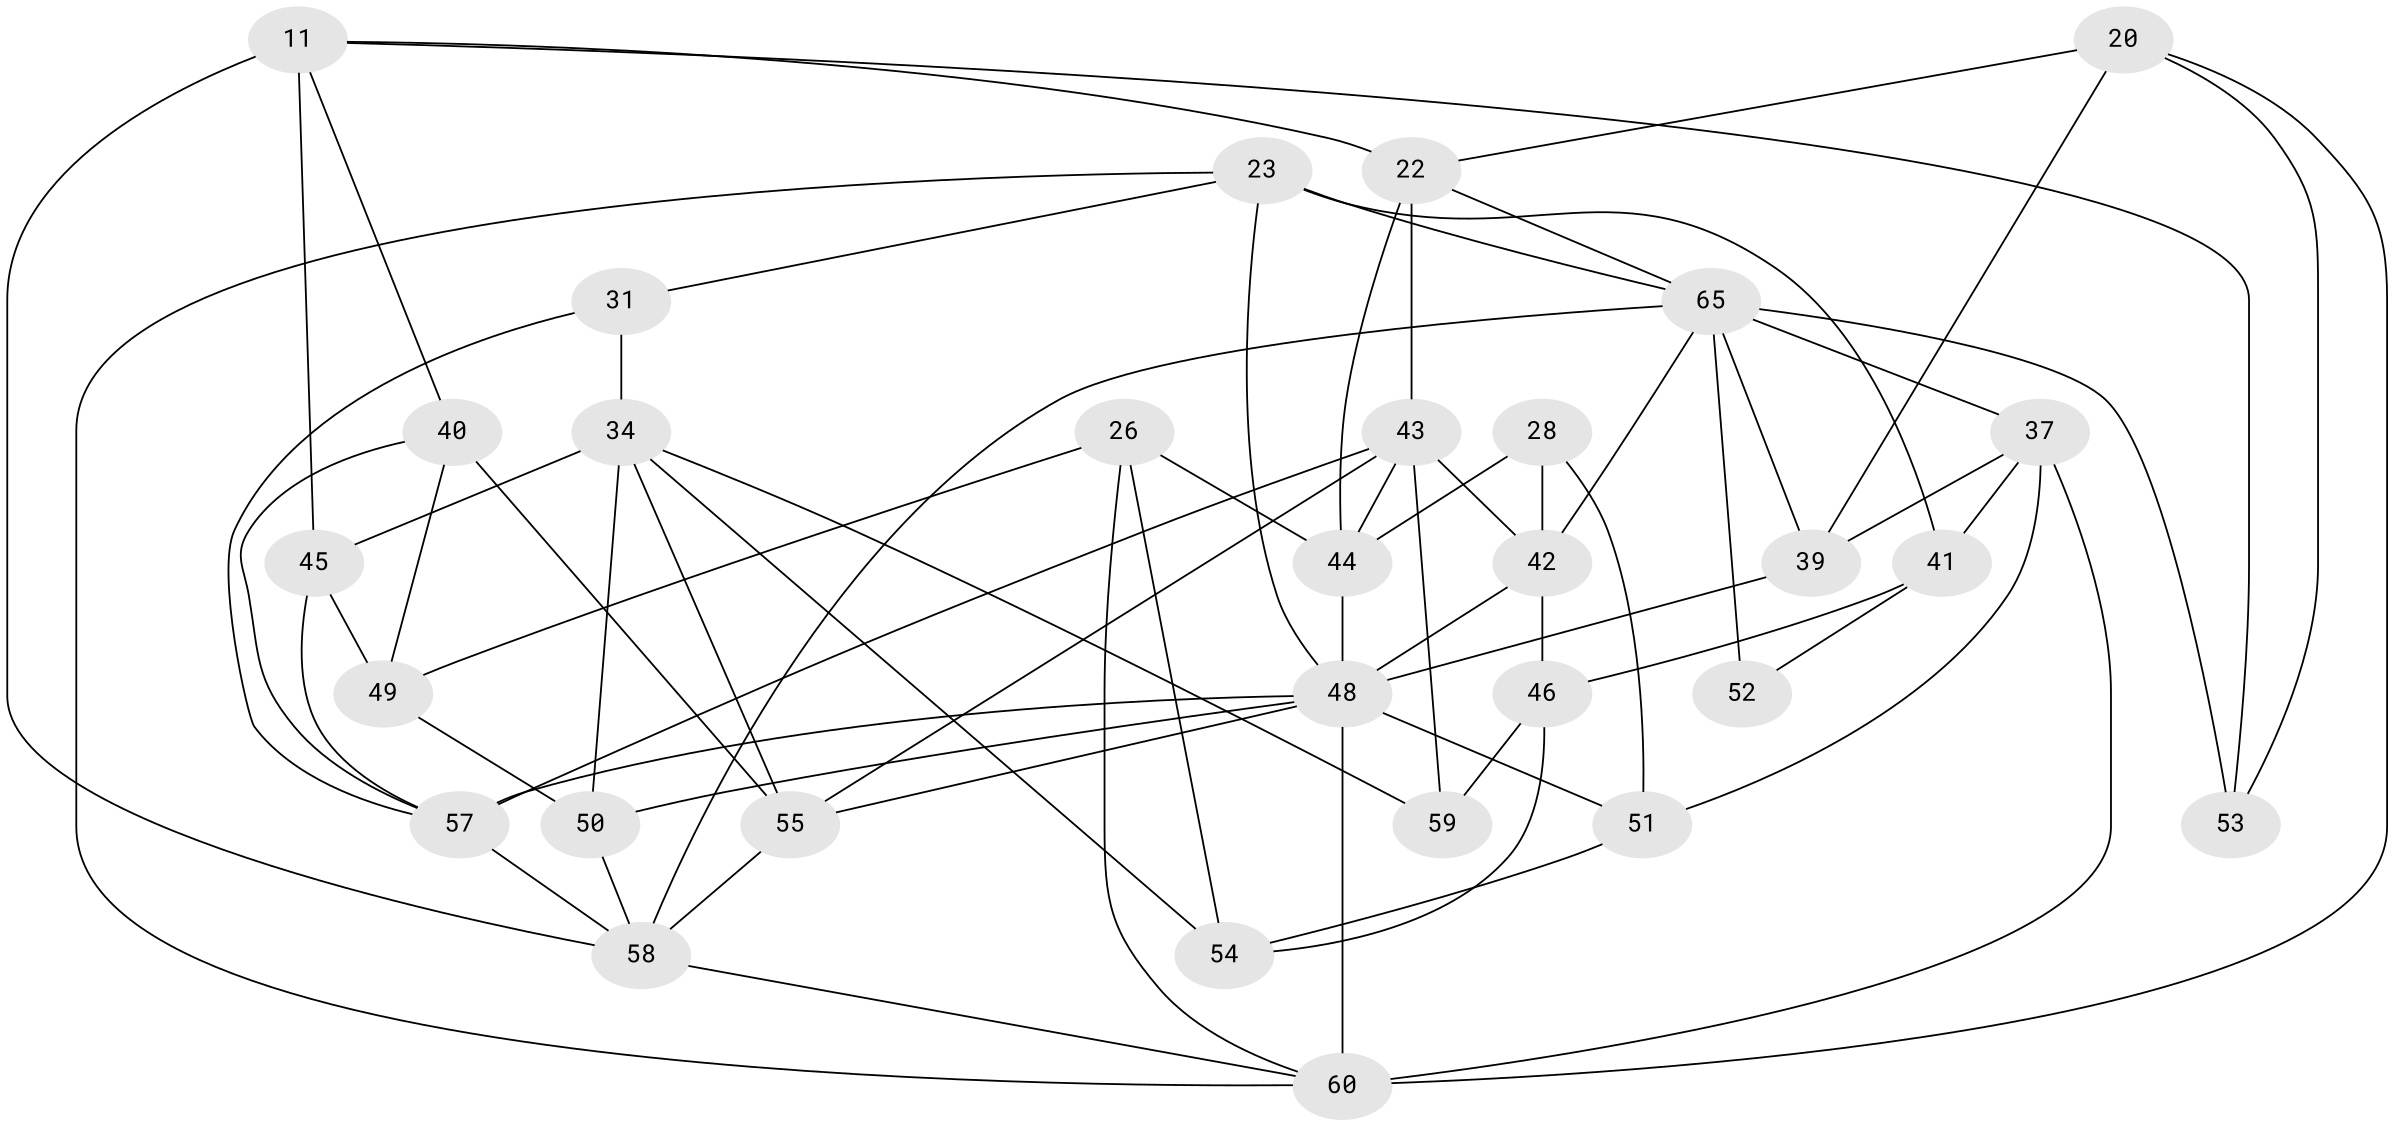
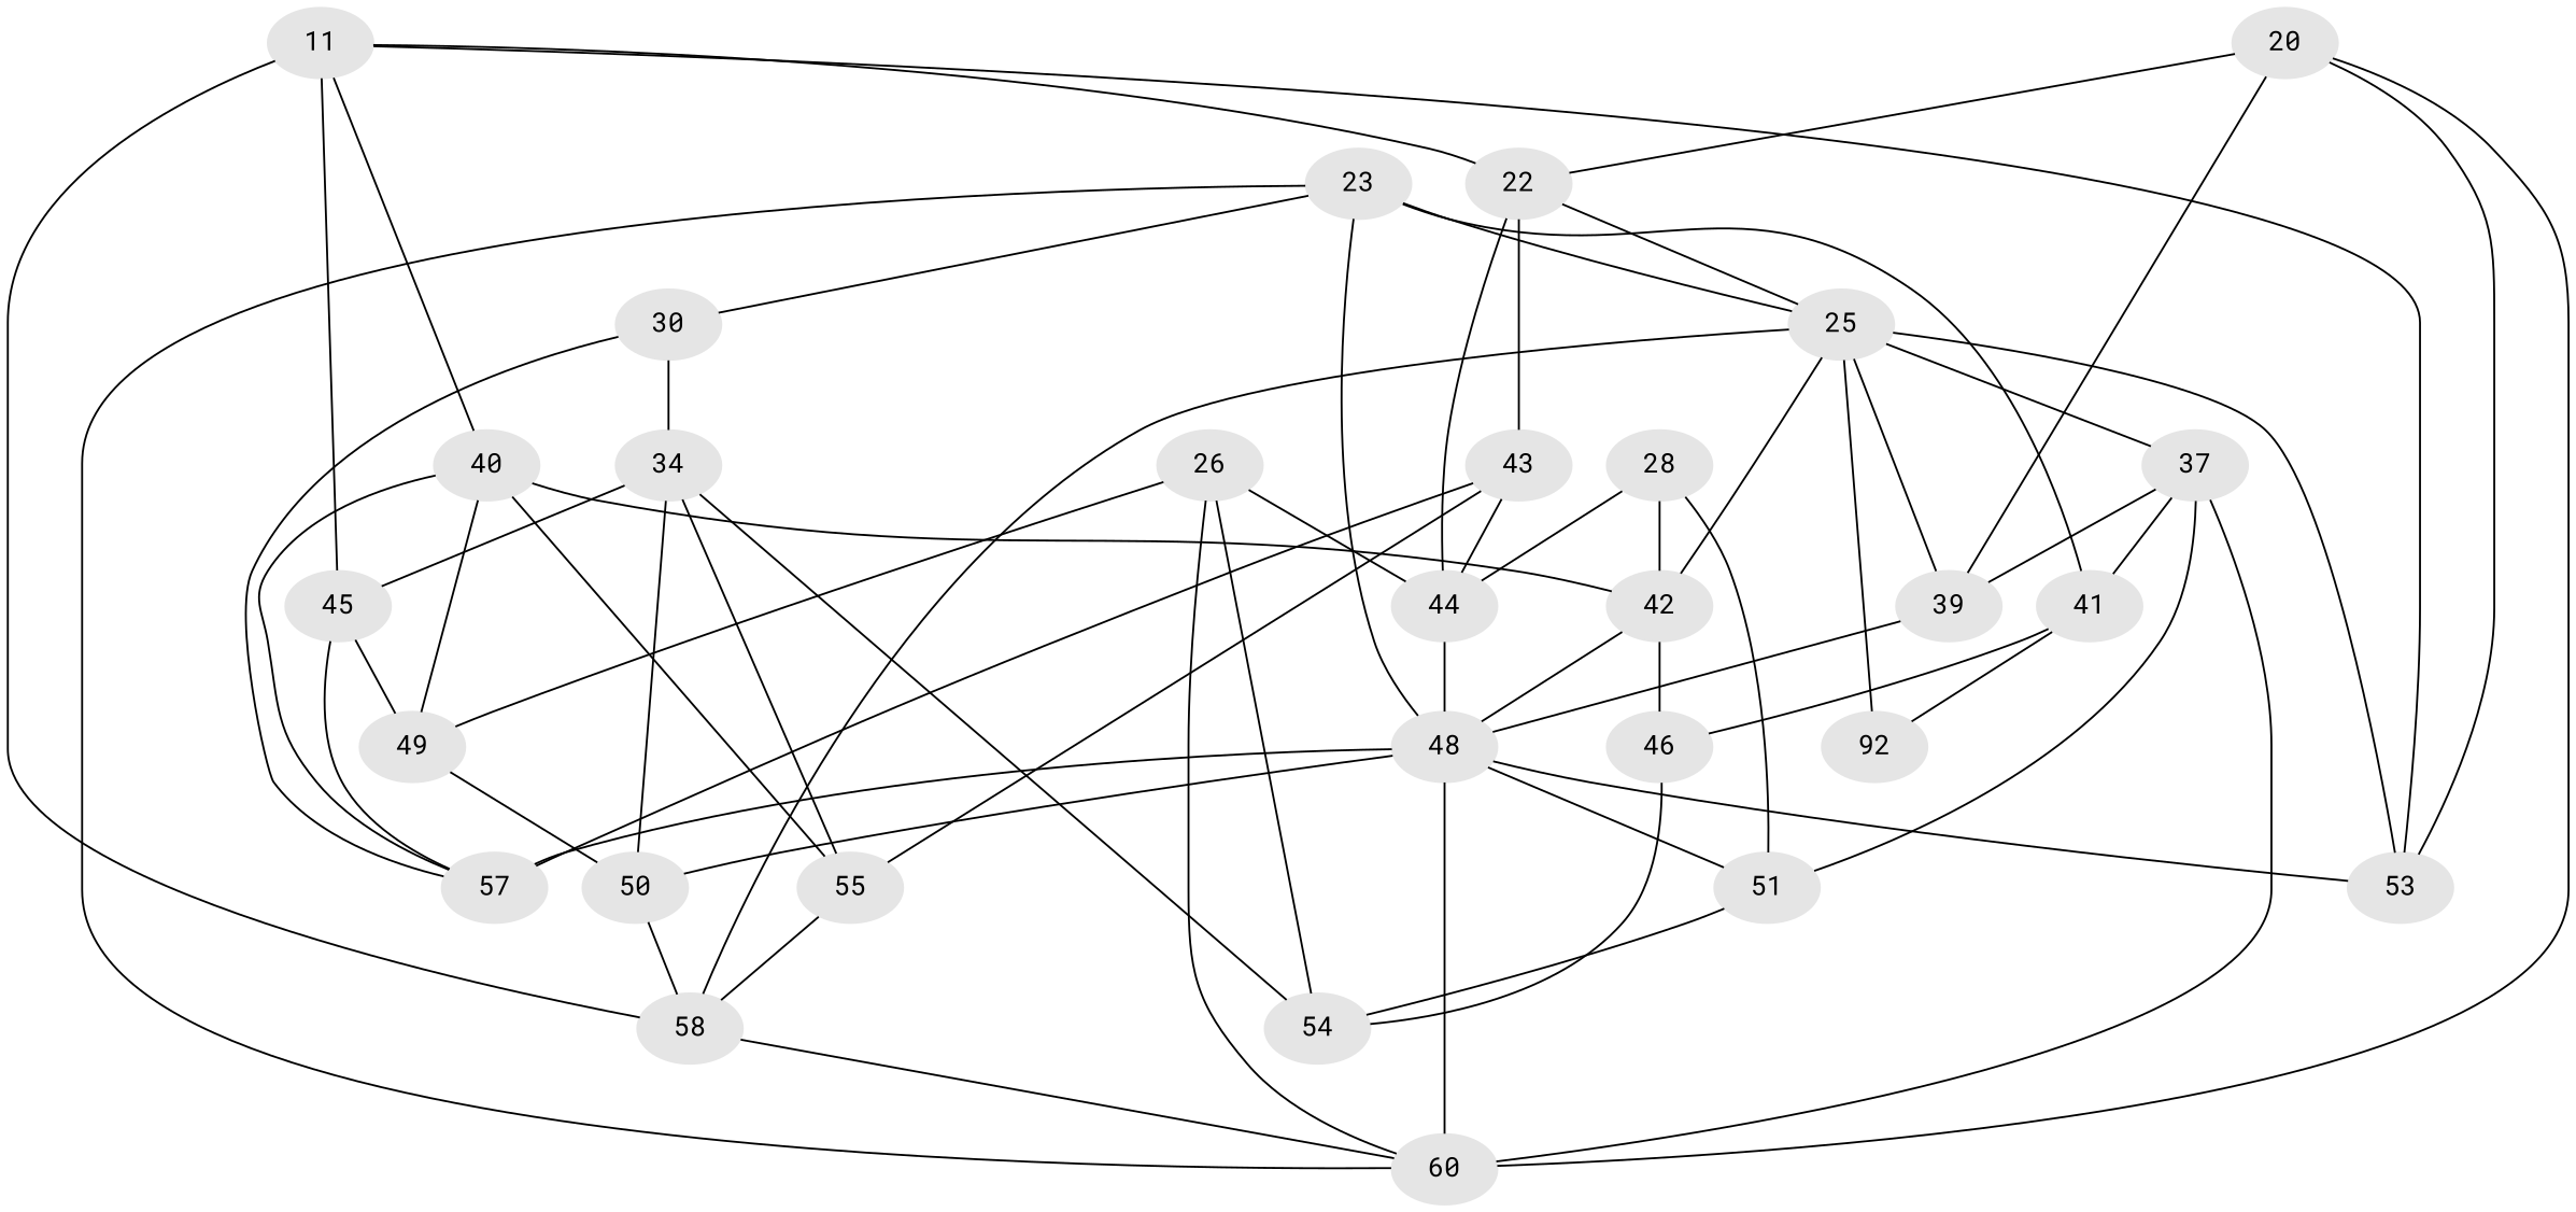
  graph {
    fontname="Roboto Mono"
    node [color=gray90 fontname="Roboto Mono" style=filled]
    edge [fontname="Roboto Mono"]
    11 [super="+5"]
    22
    40 [super="+19"]
    45
    53
    58 [super="+1+36"]
-   25 [super="+6+18" label=65]
+   25 [super="+6+18"]
    44 [super="+17"]
    43 [super="+27"]
    42 [super="+14"]
    49
    57 [super="+10+21"]
    55 [super="+29"]
    60 [super="+56"]
    20
    39 [super="+35"]
    48 [super="+3+9+47+24"]
    37 [super="+31+33"]
-   52 [super="+38"]
+   52 [super="+38" label=92]
    23 [super="+15"]
-   30 [label=31]
+   30
    41
    34 [super="+32"]
    46
    51
    50
-   59
    26
    54
    28
    11 -- 22
    11 -- 40
    11 -- 45
    11 -- 53
    11 -- 58 [weight=2]
    22 -- 25
    22 -- 44
    22 -- 43
-   43 -- 42
+   40 -- 42
    40 -- 49
    40 -- 57
    40 -- 55 [weight=2]
    45 -- 49
    45 -- 57
    58 -- 60
    25 -- 53
    25 -- 58
    25 -- 42
    25 -- 39
    25 -- 37 [weight=2]
    25 -- 52 [weight=2]
    44 -- 48 [weight=2]
    43 -- 44
    43 -- 57 [weight=2]
    43 -- 55
-   43 -- 59
    42 -- 48
    42 -- 46
    49 -- 50
-   57 -- 58
    55 -- 58 [weight=2]
    20 -- 22
    20 -- 53
    20 -- 60
    20 -- 39
    39 -- 48 [weight=3]
-   48 -- 55
+   48 -- 53
    48 -- 57 [weight=2]
    48 -- 60 [weight=2]
    48 -- 51
    48 -- 50
    37 -- 60 [weight=3]
    37 -- 39
    37 -- 41
    37 -- 51
    23 -- 25 [weight=2]
    23 -- 60
    23 -- 48
    23 -- 30
    23 -- 41
    30 -- 57
    30 -- 34 [weight=2]
    41 -- 52
    41 -- 46
    34 -- 45
    34 -- 55
    34 -- 50
-   34 -- 59 [weight=2]
    34 -- 54
-   46 -- 59
    46 -- 54
    51 -- 54
    50 -- 58
    26 -- 44
    26 -- 49
    26 -- 60
    26 -- 54
    28 -- 44
    28 -- 42 [weight=2]
    28 -- 51
  }
